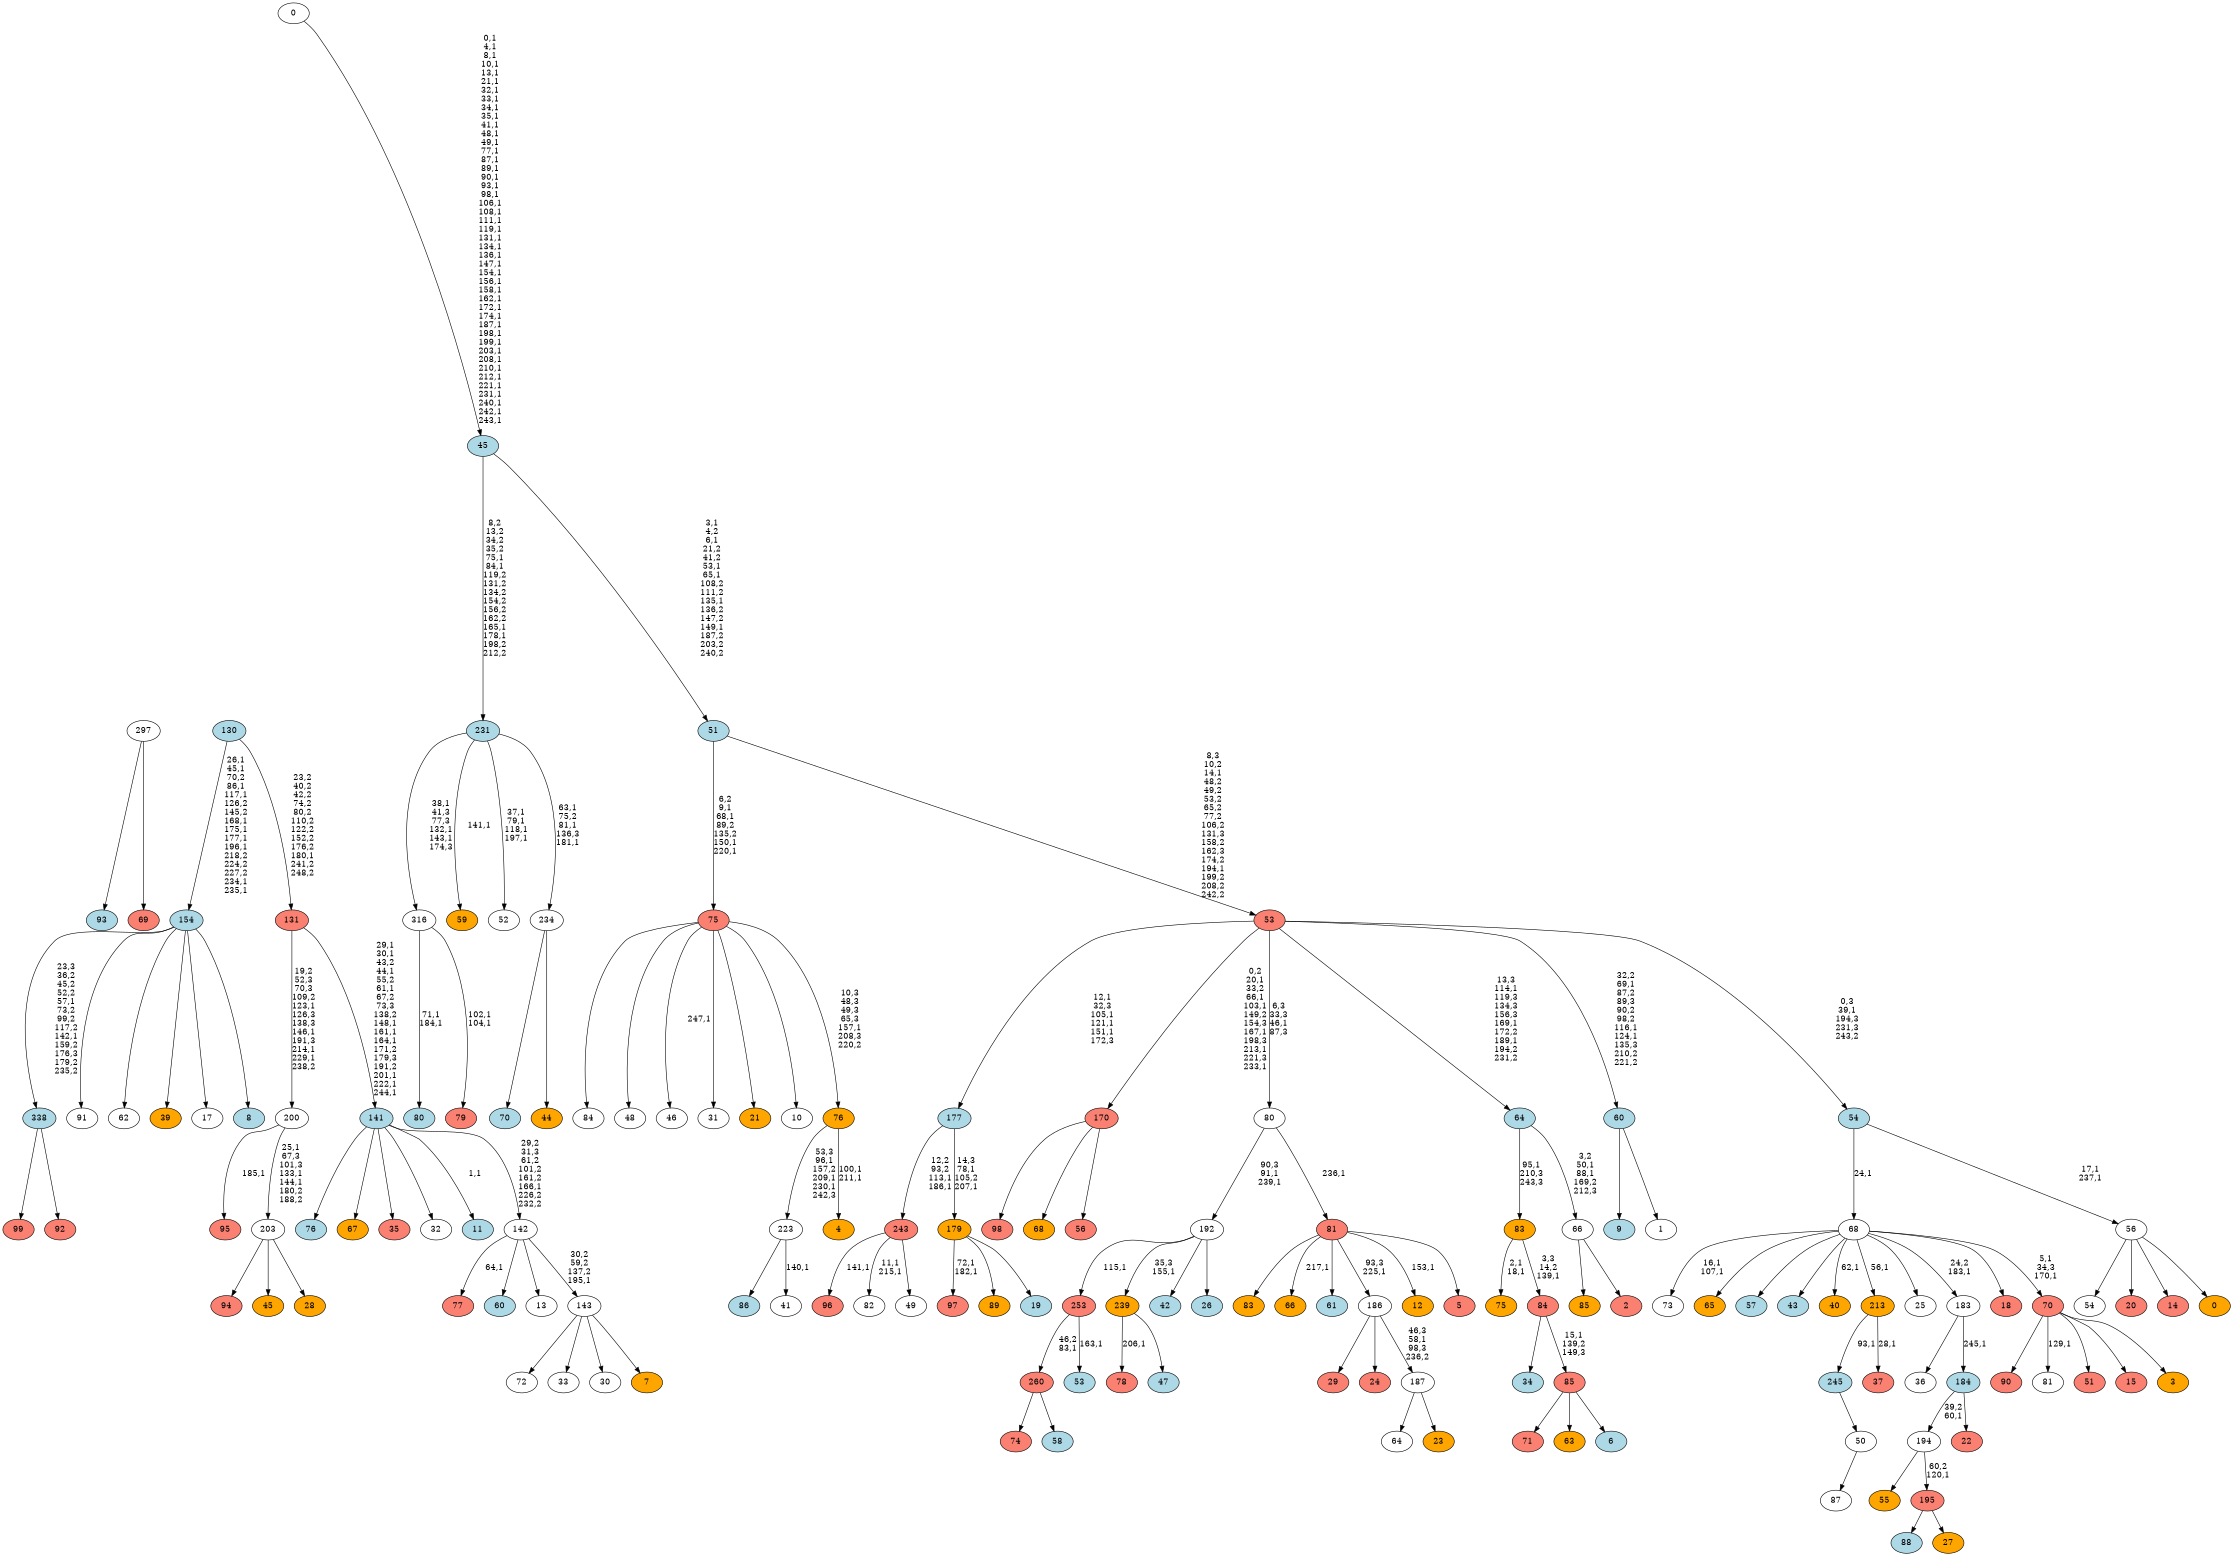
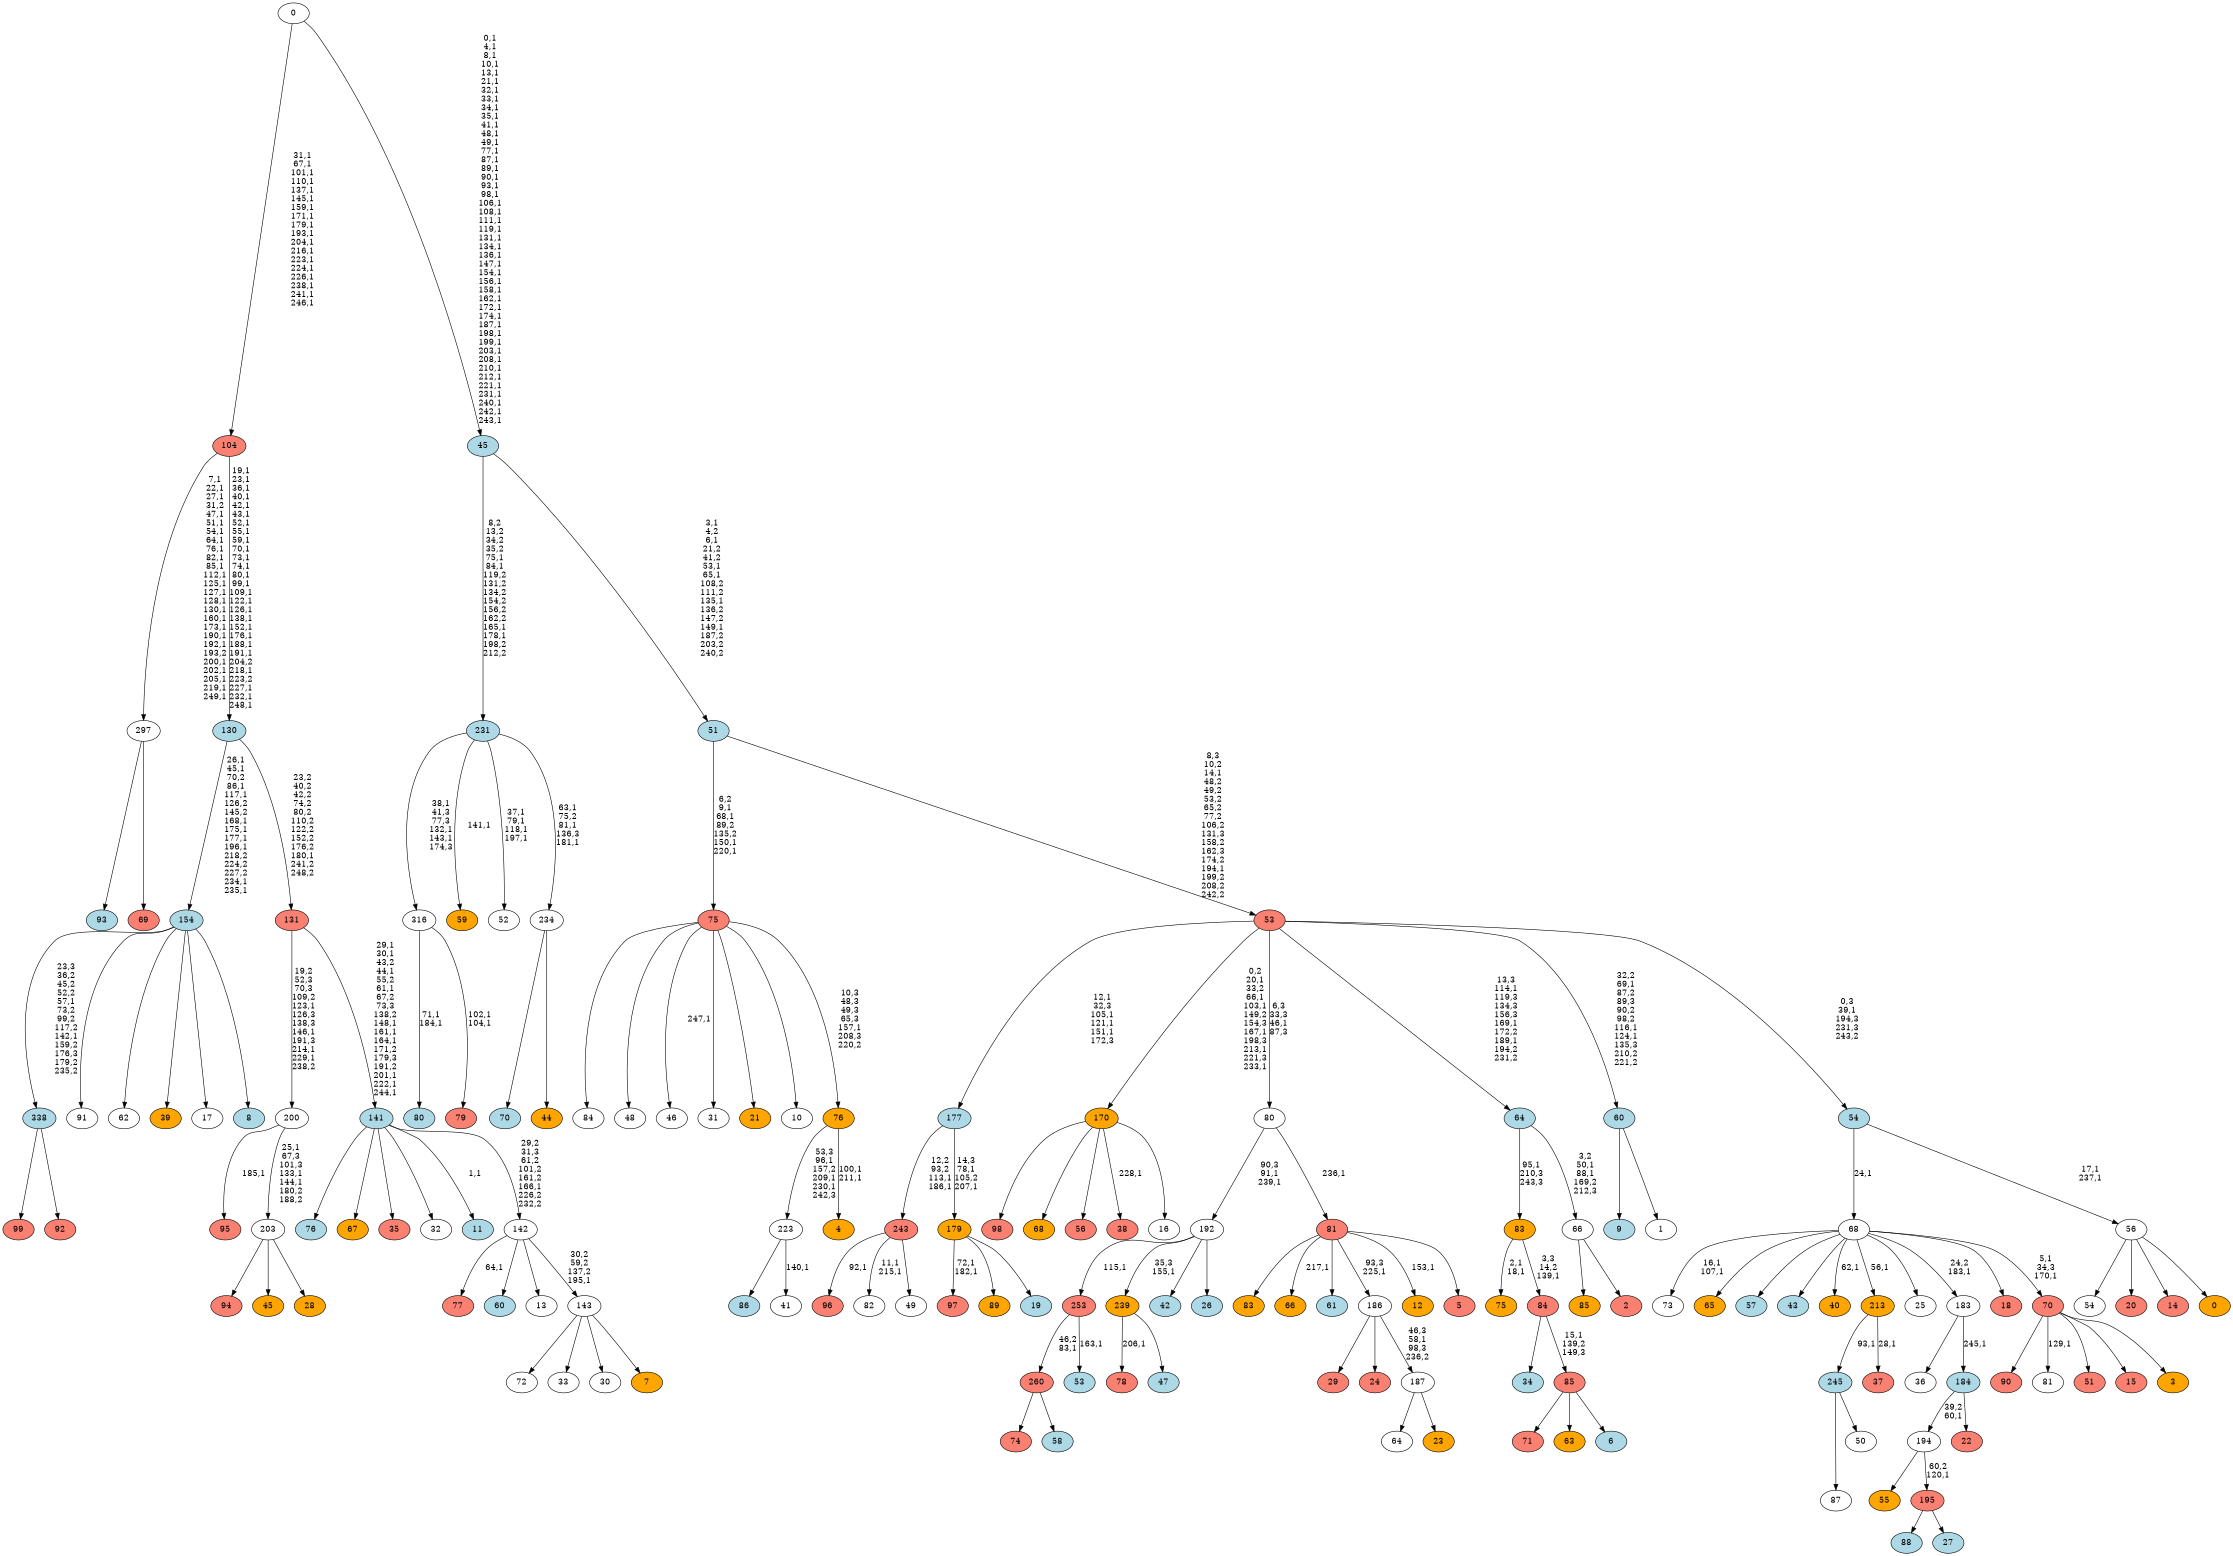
  digraph {
    node [fillcolor=white style=filled]
    n1 [fillcolor=salmon label=99]
    n2 [fillcolor=salmon label=98]
    n3 [fillcolor=salmon label=97]
    n4 [fillcolor=salmon label=96]
    n5 [fillcolor=salmon label=95]
    n6 [fillcolor=salmon label=94]
    n7 [fillcolor=lightblue label=93]
    n8 [fillcolor=salmon label=92]
    338 [fillcolor=lightblue]
    n10 [label=91]
    n11 [fillcolor=salmon label=90]
    n12 [fillcolor=orange label=89]
    n13 [fillcolor=lightblue label=88]
    n14 [label=87]
    n15 [fillcolor=lightblue label=86]
    n16 [fillcolor=orange label=85]
    n17 [label=84]
    n18 [fillcolor=orange label=83]
    n19 [label=82]
    n20 [label=81]
    n21 [fillcolor=lightblue label=80]
    n22 [fillcolor=salmon label=79]
    316
    n24 [fillcolor=salmon label=78]
    n25 [fillcolor=salmon label=77]
    n26 [fillcolor=lightblue label=76]
    n27 [fillcolor=orange label=75]
    n28 [fillcolor=salmon label=74]
    n29 [label=73]
    n30 [label=72]
    n31 [fillcolor=salmon label=71]
    n32 [fillcolor=lightblue label=70]
    n33 [fillcolor=salmon label=69]
    297
    n35 [fillcolor=orange label=68]
    n36 [fillcolor=orange label=67]
    n37 [fillcolor=orange label=66]
    n38 [fillcolor=orange label=65]
    n39 [label=64]
    n40 [fillcolor=orange label=63]
    n41 [label=62]
    n42 [fillcolor=lightblue label=61]
    n43 [fillcolor=lightblue label=60]
    n44 [fillcolor=orange label=59]
    n45 [fillcolor=lightblue label=58]
    260 [fillcolor=salmon]
    n47 [fillcolor=lightblue label=57]
    n48 [fillcolor=salmon label=56]
    n49 [fillcolor=orange label=55]
    n50 [label=54]
    n51 [fillcolor=lightblue label=53]
    253 [fillcolor=salmon]
    n53 [label=52]
    n54 [fillcolor=salmon label=51]
    n55 [label=50]
    245 [fillcolor=lightblue]
    n57 [label=49]
    243 [fillcolor=salmon]
    n59 [label=48]
    n60 [fillcolor=lightblue label=47]
    239 [fillcolor=orange]
    n62 [label=46]
    n63 [fillcolor=orange label=45]
    n64 [fillcolor=orange label=44]
    234
    231 [fillcolor=lightblue]
    n67 [fillcolor=lightblue label=43]
    n68 [fillcolor=lightblue label=42]
    n69 [label=41]
    223
    n71 [fillcolor=orange label=40]
    n72 [fillcolor=orange label=39]
+   n73 [fillcolor=salmon label=38]
    n74 [fillcolor=salmon label=37]
    213 [fillcolor=orange]
    n76 [label=36]
    n77 [fillcolor=salmon label=35]
    n78 [fillcolor=lightblue label=34]
    n79 [label=33]
    n80 [label=32]
    n81 [label=31]
    n82 [label=30]
    n83 [fillcolor=salmon label=29]
    n84 [fillcolor=orange label=28]
    203
    200
-   n87 [fillcolor=orange label=27]
+   n87 [fillcolor=lightblue label=27]
    195 [fillcolor=salmon]
    194
    n90 [fillcolor=lightblue label=26]
    192
    n92 [label=25]
    n93 [fillcolor=salmon label=24]
    n94 [fillcolor=orange label=23]
    187
    186
    n97 [fillcolor=salmon label=22]
    184 [fillcolor=lightblue]
    183
    n100 [fillcolor=orange label=21]
    n101 [fillcolor=salmon label=20]
    n102 [fillcolor=lightblue label=19]
    179 [fillcolor=orange]
    177 [fillcolor=lightblue]
    n105 [fillcolor=salmon label=18]
    n106 [label=17]
-   170 [fillcolor=salmon]
+   n107 [label=16]
+   170 [fillcolor=orange]
    n109 [fillcolor=salmon label=15]
    n110 [fillcolor=salmon label=14]
    n111 [label=13]
    n112 [fillcolor=orange label=12]
    n113 [fillcolor=lightblue label=11]
    n114 [label=10]
    n115 [fillcolor=lightblue label=9]
    n116 [fillcolor=lightblue label=8]
    154 [fillcolor=lightblue]
    n118 [fillcolor=orange label=7]
    143
    142
    141 [fillcolor=lightblue]
    131 [fillcolor=salmon]
    130 [fillcolor=lightblue]
+   104 [fillcolor=salmon]
    n125 [fillcolor=lightblue label=6]
    85 [fillcolor=salmon]
    84 [fillcolor=salmon]
    83 [fillcolor=orange]
    n129 [fillcolor=salmon label=5]
    81 [fillcolor=salmon]
    80
    n132 [fillcolor=orange label=4]
    76 [fillcolor=orange]
    75 [fillcolor=salmon]
    n135 [fillcolor=orange label=3]
    70 [fillcolor=salmon]
    68
    n138 [fillcolor=salmon label=2]
    66
    64 [fillcolor=lightblue]
    n141 [label=1]
    60 [fillcolor=lightblue]
    n143 [fillcolor=orange label=0]
    56
    54 [fillcolor=lightblue]
    53 [fillcolor=salmon]
    51 [fillcolor=lightblue]
    45 [fillcolor=lightblue]
    0
    338 -> n1
    338 -> n8
    316 -> n21 [label="71,1\n184,1"]
    316 -> n22 [label="102,1\n104,1"]
    297 -> n7
    297 -> n33
    260 -> n28
    260 -> n45
    253 -> 260 [label="46,2\n83,1"]
    253 -> n51 [label="163,1"]
-   n55 -> n14
+   245 -> n14
    245 -> n55
-   243 -> n4 [label="141,1"]
+   243 -> n4 [label="92,1"]
    243 -> n19 [label="11,1\n215,1"]
    243 -> n57
    239 -> n24 [label="206,1"]
    239 -> n60
    234 -> n32
    234 -> n64
    231 -> 316 [label="38,1\n41,3\n77,3\n132,1\n143,1\n174,3"]
    231 -> n44 [label="141,1"]
    231 -> n53 [label="37,1\n79,1\n118,1\n197,1"]
    231 -> 234 [label="63,1\n75,2\n81,1\n136,3\n181,1"]
    223 -> n15
    223 -> n69 [label="140,1"]
    213 -> 245 [label="93,1"]
    213 -> n74 [label="28,1"]
    203 -> n6
    203 -> n63
    203 -> n84
    200 -> n5 [label="185,1"]
    200 -> 203 [label="25,1\n67,3\n101,3\n133,1\n144,1\n180,2\n188,2"]
    195 -> n13
    195 -> n87
    194 -> n49
    194 -> 195 [label="60,2\n120,1"]
    192 -> 253 [label="115,1"]
    192 -> 239 [label="35,3\n155,1"]
    192 -> n68
    192 -> n90
    187 -> n39
    187 -> n94
    186 -> n83
    186 -> n93
    186 -> 187 [label="46,3\n58,1\n98,3\n236,2"]
    184 -> 194 [label="39,2\n60,1"]
    184 -> n97
    183 -> n76
    183 -> 184 [label="245,1"]
    179 -> n3 [label="72,1\n182,1"]
    179 -> n12
    179 -> n102
    177 -> 243 [label="12,2\n93,2\n113,1\n186,1"]
    177 -> 179 [label="14,3\n78,1\n105,2\n207,1"]
    170 -> n2
    170 -> n35
    170 -> n48
+   170 -> n73 [label="228,1"]
+   170 -> n107
    154 -> 338 [label="23,3\n36,2\n45,2\n52,2\n57,1\n73,2\n99,2\n117,2\n142,1\n159,2\n176,3\n179,2\n235,2"]
    154 -> n10
    154 -> n41
    154 -> n72
    154 -> n106
    154 -> n116
    143 -> n30
    143 -> n79
    143 -> n82
    143 -> n118
    142 -> n25 [label="64,1"]
    142 -> n43
    142 -> n111
    142 -> 143 [label="30,2\n59,2\n137,2\n195,1"]
    141 -> n26
    141 -> n36
    141 -> n77
    141 -> n80
    141 -> n113 [label="1,1"]
    141 -> 142 [label="29,2\n31,3\n61,2\n101,2\n161,2\n166,1\n226,2\n232,2"]
    131 -> 200 [label="19,2\n52,3\n70,3\n109,2\n123,1\n126,3\n138,3\n146,1\n191,3\n214,1\n229,1\n238,2"]
    131 -> 141 [label="29,1\n30,1\n43,2\n44,1\n55,2\n61,1\n67,2\n73,3\n138,2\n148,1\n161,1\n164,1\n171,2\n179,3\n191,2\n201,1\n222,1\n244,1"]
    130 -> 154 [label="26,1\n45,1\n70,2\n86,1\n117,1\n126,2\n145,2\n168,1\n175,1\n177,1\n196,1\n218,2\n224,2\n227,2\n234,1\n235,1"]
    130 -> 131 [label="23,2\n40,2\n42,2\n74,2\n80,2\n110,2\n122,2\n152,2\n176,2\n180,1\n241,2\n248,2"]
+   104 -> 297 [label="7,1\n22,1\n27,1\n31,2\n47,1\n51,1\n54,1\n64,1\n76,1\n82,1\n85,1\n112,1\n125,1\n127,1\n128,1\n130,1\n160,1\n173,1\n190,1\n192,1\n193,2\n200,1\n202,1\n205,1\n219,1\n249,1"]
+   104 -> 130 [label="19,1\n23,1\n36,1\n40,1\n42,1\n43,1\n52,1\n55,1\n59,1\n70,1\n73,1\n74,1\n80,1\n99,1\n109,1\n122,1\n126,1\n138,1\n152,1\n176,1\n188,1\n191,1\n204,2\n218,1\n223,2\n227,1\n232,1\n248,1"]
    85 -> n31
    85 -> n40
    85 -> n125
    84 -> n78
    84 -> 85 [label="15,1\n139,2\n149,3"]
    83 -> n27 [label="2,1\n18,1"]
    83 -> 84 [label="3,3\n14,2\n139,1"]
    81 -> n18
    81 -> n37 [label="217,1"]
    81 -> n42
    81 -> 186 [label="93,3\n225,1"]
    81 -> n112 [label="153,1"]
    81 -> n129
    80 -> 192 [label="90,3\n91,1\n239,1"]
    80 -> 81 [label="236,1"]
    76 -> 223 [label="53,3\n96,1\n157,2\n209,1\n230,1\n242,3"]
    76 -> n132 [label="100,1\n211,1"]
    75 -> n17
    75 -> n59
    75 -> n62 [label="247,1"]
    75 -> n81
    75 -> n100
    75 -> n114
    75 -> 76 [label="10,3\n48,3\n49,3\n65,3\n157,1\n208,3\n220,2"]
    70 -> n11
    70 -> n20 [label="129,1"]
    70 -> n54
    70 -> n109
    70 -> n135
    68 -> n29 [label="16,1\n107,1"]
    68 -> n38
    68 -> n47
    68 -> n67
    68 -> n71 [label="62,1"]
    68 -> 213 [label="56,1"]
    68 -> n92
    68 -> 183 [label="24,2\n183,1"]
    68 -> n105
    68 -> 70 [label="5,1\n34,3\n170,1"]
    66 -> n16
    66 -> n138
    64 -> 83 [label="95,1\n210,3\n243,3"]
    64 -> 66 [label="3,2\n50,1\n88,1\n169,2\n212,3"]
    60 -> n115
    60 -> n141
    56 -> n50
    56 -> n101
    56 -> n110
    56 -> n143
    54 -> 68 [label="24,1"]
    54 -> 56 [label="17,1\n237,1"]
    53 -> 177 [label="12,1\n32,3\n105,1\n121,1\n151,1\n172,3"]
    53 -> 170 [label="0,2\n20,1\n33,2\n66,1\n103,1\n149,2\n154,3\n167,1\n198,3\n213,1\n221,3\n233,1"]
    53 -> 80 [label="6,3\n33,3\n46,1\n87,3"]
    53 -> 64 [label="13,3\n114,1\n119,3\n134,3\n156,3\n169,1\n172,2\n189,1\n194,2\n231,2"]
    53 -> 60 [label="32,2\n69,1\n87,2\n89,3\n90,2\n98,2\n116,1\n124,1\n135,3\n210,2\n221,2"]
    53 -> 54 [label="0,3\n39,1\n194,3\n231,3\n243,2"]
    51 -> 75 [label="6,2\n9,1\n68,1\n89,2\n135,2\n150,1\n220,1"]
    51 -> 53 [label="8,3\n10,2\n14,1\n48,2\n49,2\n53,2\n65,2\n77,2\n106,2\n131,3\n158,2\n162,3\n174,2\n194,1\n199,2\n208,2\n242,2"]
    45 -> 231 [label="8,2\n13,2\n34,2\n35,2\n75,1\n84,1\n119,2\n131,2\n134,2\n154,2\n156,2\n162,2\n165,1\n178,1\n198,2\n212,2"]
    45 -> 51 [label="3,1\n4,2\n6,1\n21,2\n41,2\n53,1\n65,1\n108,2\n111,2\n135,1\n136,2\n147,2\n149,1\n187,2\n203,2\n240,2"]
+   0 -> 104 [label="31,1\n67,1\n101,1\n110,1\n137,1\n145,1\n159,1\n171,1\n179,1\n193,1\n204,1\n216,1\n223,1\n224,1\n226,1\n238,1\n241,1\n246,1"]
    0 -> 45 [label="0,1\n4,1\n8,1\n10,1\n13,1\n21,1\n32,1\n33,1\n34,1\n35,1\n41,1\n48,1\n49,1\n77,1\n87,1\n89,1\n90,1\n93,1\n98,1\n106,1\n108,1\n111,1\n119,1\n131,1\n134,1\n136,1\n147,1\n154,1\n156,1\n158,1\n162,1\n172,1\n174,1\n187,1\n198,1\n199,1\n203,1\n208,1\n210,1\n212,1\n221,1\n231,1\n240,1\n242,1\n243,1"]
  }
